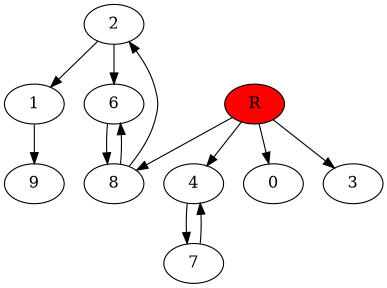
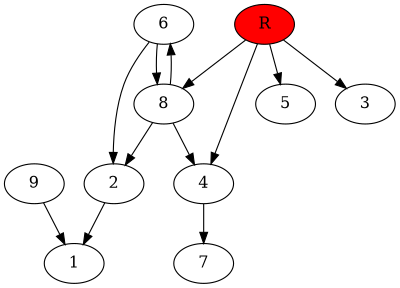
  digraph {
    1
    9
    2
    4
    7
    6
    8
    R [fillcolor="#ff0000" style=filled]
-   5 [label=0]
+   5
    3
-   1 -> 9
+   9 -> 1
    2 -> 1
    4 -> 7
-   7 -> 4
-   2 -> 6
+   8 -> 4
+   6 -> 2
    6 -> 8
    8 -> 2
    8 -> 6
    R -> 4
    R -> 8
    R -> 5
    R -> 3
  }
